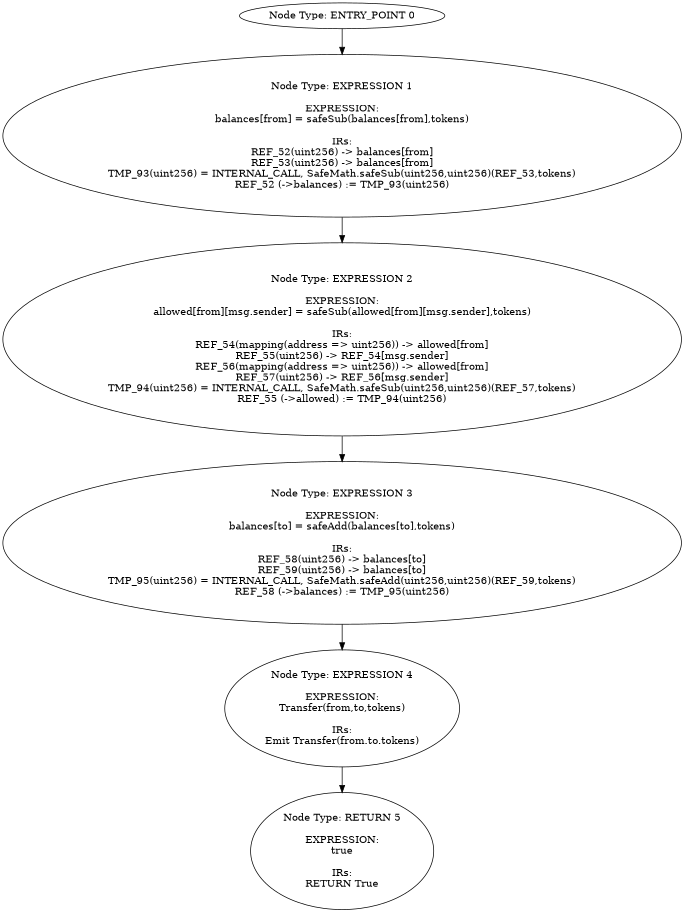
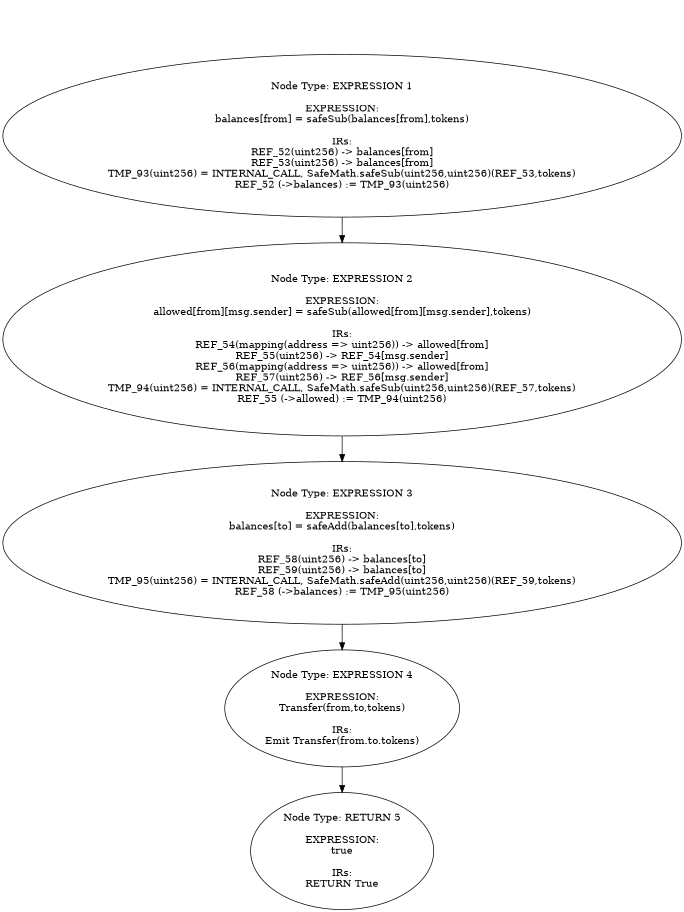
  digraph {
-   n1 [label="Node Type: ENTRY_POINT 0\n"]
    n2 [label="Node Type: EXPRESSION 1\n\nEXPRESSION:\nbalances[from] = safeSub(balances[from],tokens)\n\nIRs:\nREF_52(uint256) -> balances[from]\nREF_53(uint256) -> balances[from]\nTMP_93(uint256) = INTERNAL_CALL, SafeMath.safeSub(uint256,uint256)(REF_53,tokens)\nREF_52 (->balances) := TMP_93(uint256)"]
    n3 [label="Node Type: EXPRESSION 2\n\nEXPRESSION:\nallowed[from][msg.sender] = safeSub(allowed[from][msg.sender],tokens)\n\nIRs:\nREF_54(mapping(address => uint256)) -> allowed[from]\nREF_55(uint256) -> REF_54[msg.sender]\nREF_56(mapping(address => uint256)) -> allowed[from]\nREF_57(uint256) -> REF_56[msg.sender]\nTMP_94(uint256) = INTERNAL_CALL, SafeMath.safeSub(uint256,uint256)(REF_57,tokens)\nREF_55 (->allowed) := TMP_94(uint256)"]
    n4 [label="Node Type: EXPRESSION 3\n\nEXPRESSION:\nbalances[to] = safeAdd(balances[to],tokens)\n\nIRs:\nREF_58(uint256) -> balances[to]\nREF_59(uint256) -> balances[to]\nTMP_95(uint256) = INTERNAL_CALL, SafeMath.safeAdd(uint256,uint256)(REF_59,tokens)\nREF_58 (->balances) := TMP_95(uint256)"]
    n5 [label="Node Type: EXPRESSION 4\n\nEXPRESSION:\nTransfer(from,to,tokens)\n\nIRs:\nEmit Transfer(from.to.tokens)"]
    n6 [label="Node Type: RETURN 5\n\nEXPRESSION:\ntrue\n\nIRs:\nRETURN True"]
-   n1 -> n2
    n2 -> n3
    n3 -> n4
    n4 -> n5
    n5 -> n6
  }
